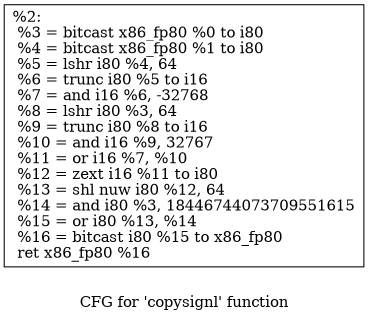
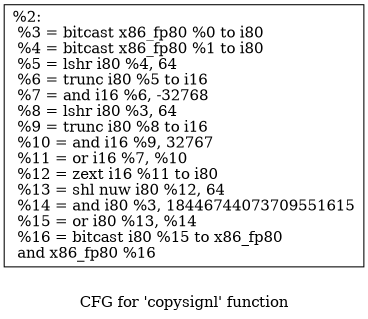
  digraph {
    label="CFG for 'copysignl' function"
-   n1 [label="{%2:\l  %3 = bitcast x86_fp80 %0 to i80\l  %4 = bitcast x86_fp80 %1 to i80\l  %5 = lshr i80 %4, 64\l  %6 = trunc i80 %5 to i16\l  %7 = and i16 %6, -32768\l  %8 = lshr i80 %3, 64\l  %9 = trunc i80 %8 to i16\l  %10 = and i16 %9, 32767\l  %11 = or i16 %7, %10\l  %12 = zext i16 %11 to i80\l  %13 = shl nuw i80 %12, 64\l  %14 = and i80 %3, 18446744073709551615\l  %15 = or i80 %13, %14\l  %16 = bitcast i80 %15 to x86_fp80\l  ret x86_fp80 %16\l}" shape=record]
+   n1 [label="{%2:\l  %3 = bitcast x86_fp80 %0 to i80\l  %4 = bitcast x86_fp80 %1 to i80\l  %5 = lshr i80 %4, 64\l  %6 = trunc i80 %5 to i16\l  %7 = and i16 %6, -32768\l  %8 = lshr i80 %3, 64\l  %9 = trunc i80 %8 to i16\l  %10 = and i16 %9, 32767\l  %11 = or i16 %7, %10\l  %12 = zext i16 %11 to i80\l  %13 = shl nuw i80 %12, 64\l  %14 = and i80 %3, 18446744073709551615\l  %15 = or i80 %13, %14\l  %16 = bitcast i80 %15 to x86_fp80\l  and x86_fp80 %16\l}" shape=record]
  }
